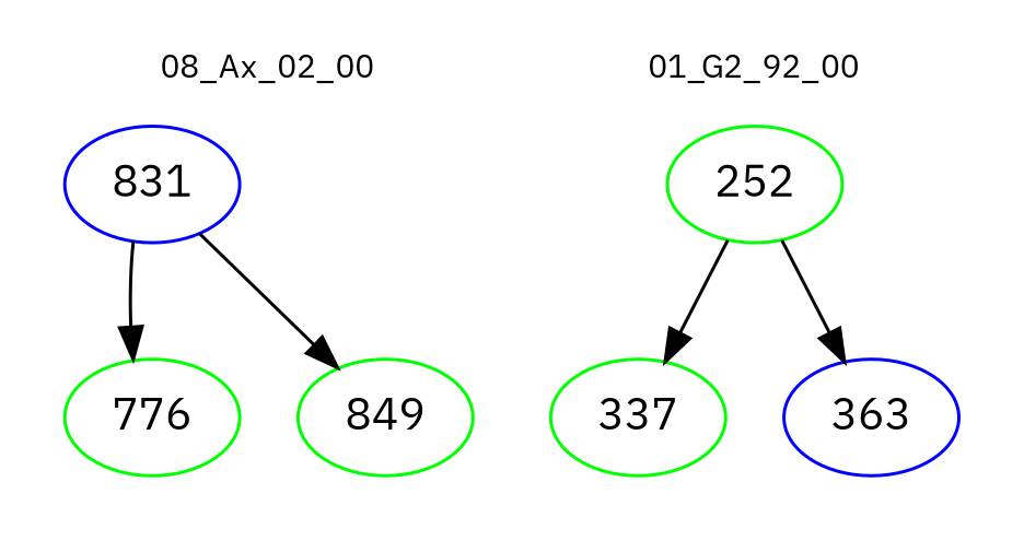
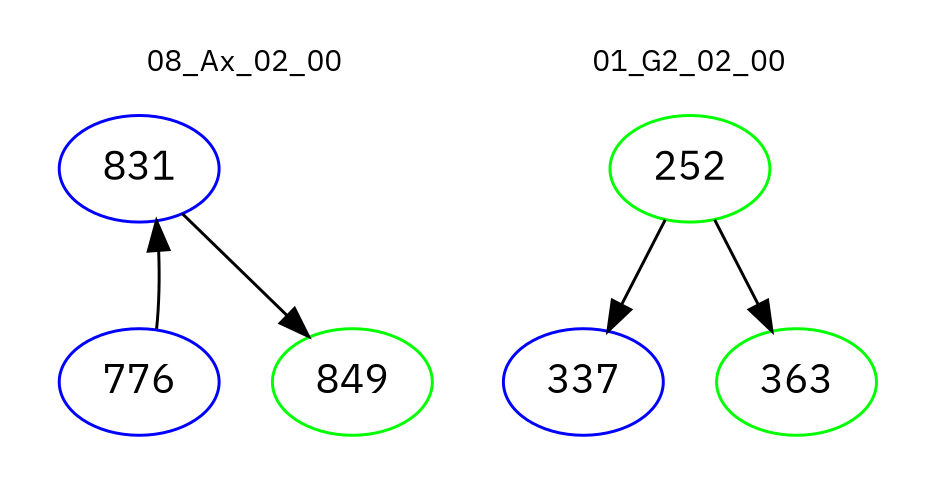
  digraph {
    fontname="IBM Plex Sans"
    node [color=blue fontname="IBM Plex Sans"]
    edge [color=black fontname="IBM Plex Sans"]
    n1 [label=831]
-   n2 [color=green label=776]
+   n2 [label=776]
    n3 [color=green label=849]
    n4 [color=green label=252]
-   n5 [color=green label=337]
-   n6 [label=363]
+   n5 [label=337]
+   n6 [color=green label=363]
    subgraph cluster_1 {
      color=white
      fontsize=10
      label="08_Ax_02_00"
      n1
      n2
      n3
    }
    subgraph cluster_2 {
      color=white
      fontsize=10
-     label="01_G2_92_00"
+     label="01_G2_02_00"
      n4
      n5
      n6
    }
-   n1 -> n2
+   n2 -> n1
    n1 -> n3
    n4 -> n5
    n4 -> n6
  }
